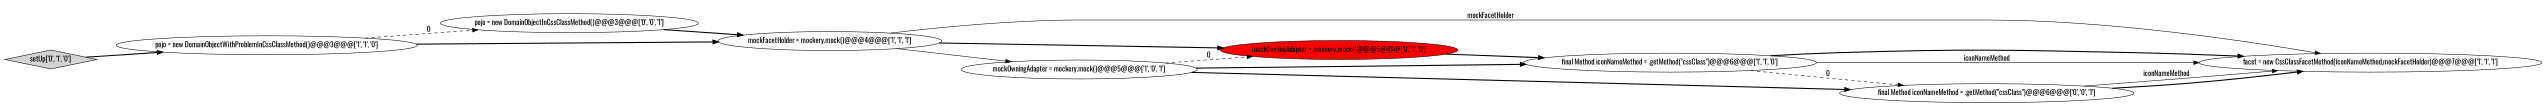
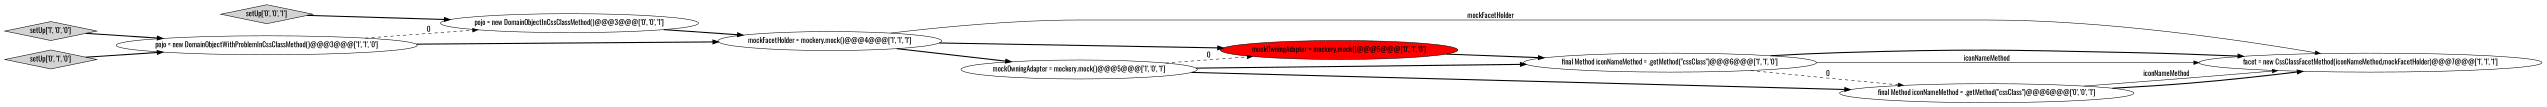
  digraph {
    fontname=Oswald
    rankdir=LR
    node [fillcolor=white fontname=Oswald shape=ellipse style=filled]
    edge [fontname=Oswald style=bold]
    n1 [label="pojo = new DomainObjectInCssClassMethod()@@@3@@@['0', '0', '1']"]
    n2 [label="mockFacetHolder = mockery.mock()@@@4@@@['1', '1', '1']"]
    n3 [label="facet = new CssClassFacetMethod(iconNameMethod,mockFacetHolder)@@@7@@@['1', '1', '1']"]
    n4 [label="mockOwningAdapter = mockery.mock()@@@5@@@['1', '0', '1']"]
    n5 [fillcolor=red label="mockOwningAdapter = mockery.mock()@@@5@@@['0', '1', '0']"]
+   n6 [fillcolor=lightgray label="setUp['0', '0', '1']" shape=diamond]
    n7 [label="final Method iconNameMethod = .getMethod(\"cssClass\")@@@6@@@['1', '1', '0']"]
    n8 [label="final Method iconNameMethod = .getMethod(\"cssClass\")@@@6@@@['0', '0', '1']"]
    n9 [label="pojo = new DomainObjectWithProblemInCssClassMethod()@@@3@@@['1', '1', '0']"]
+   n10 [fillcolor=lightgray label="setUp['1', '0', '0']" shape=diamond]
    n11 [fillcolor=lightgray label="setUp['0', '1', '0']" shape=diamond]
    n1 -> n2
    n2 -> n3 [label=mockFacetHolder style=solid]
-   n2 -> n4 [style=solid]
+   n2 -> n4
    n2 -> n5
    n4 -> n5 [label=0 style=dashed]
    n4 -> n7
    n4 -> n8
    n5 -> n7
+   n6 -> n1
    n7 -> n3
    n7 -> n3 [label=iconNameMethod style=solid]
    n7 -> n8 [label=0 style=dashed]
    n8 -> n3 [label=iconNameMethod style=solid]
    n8 -> n3
    n9 -> n1 [label=0 style=dashed]
    n9 -> n2
+   n10 -> n9
    n11 -> n9
  }
